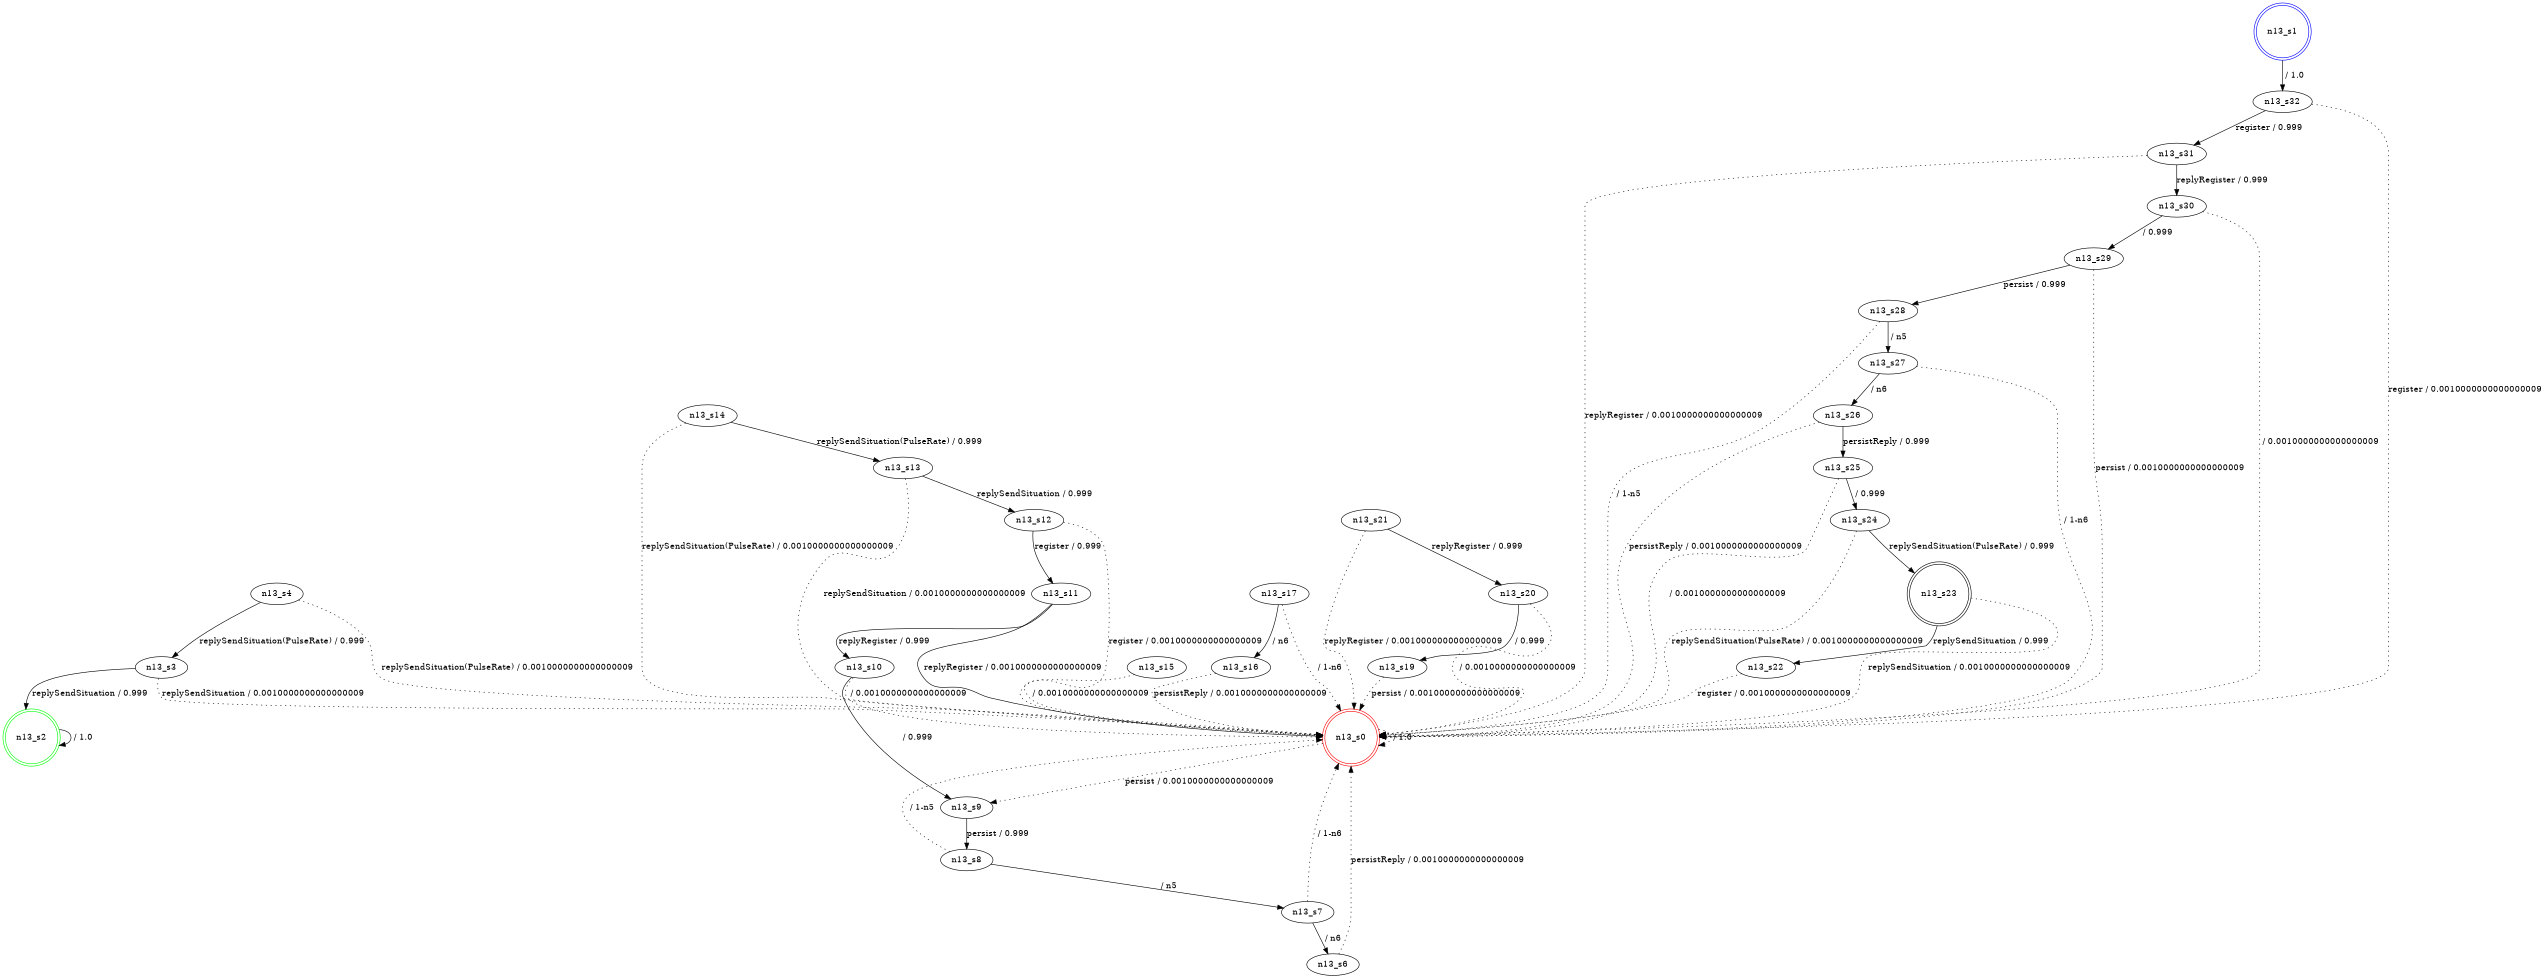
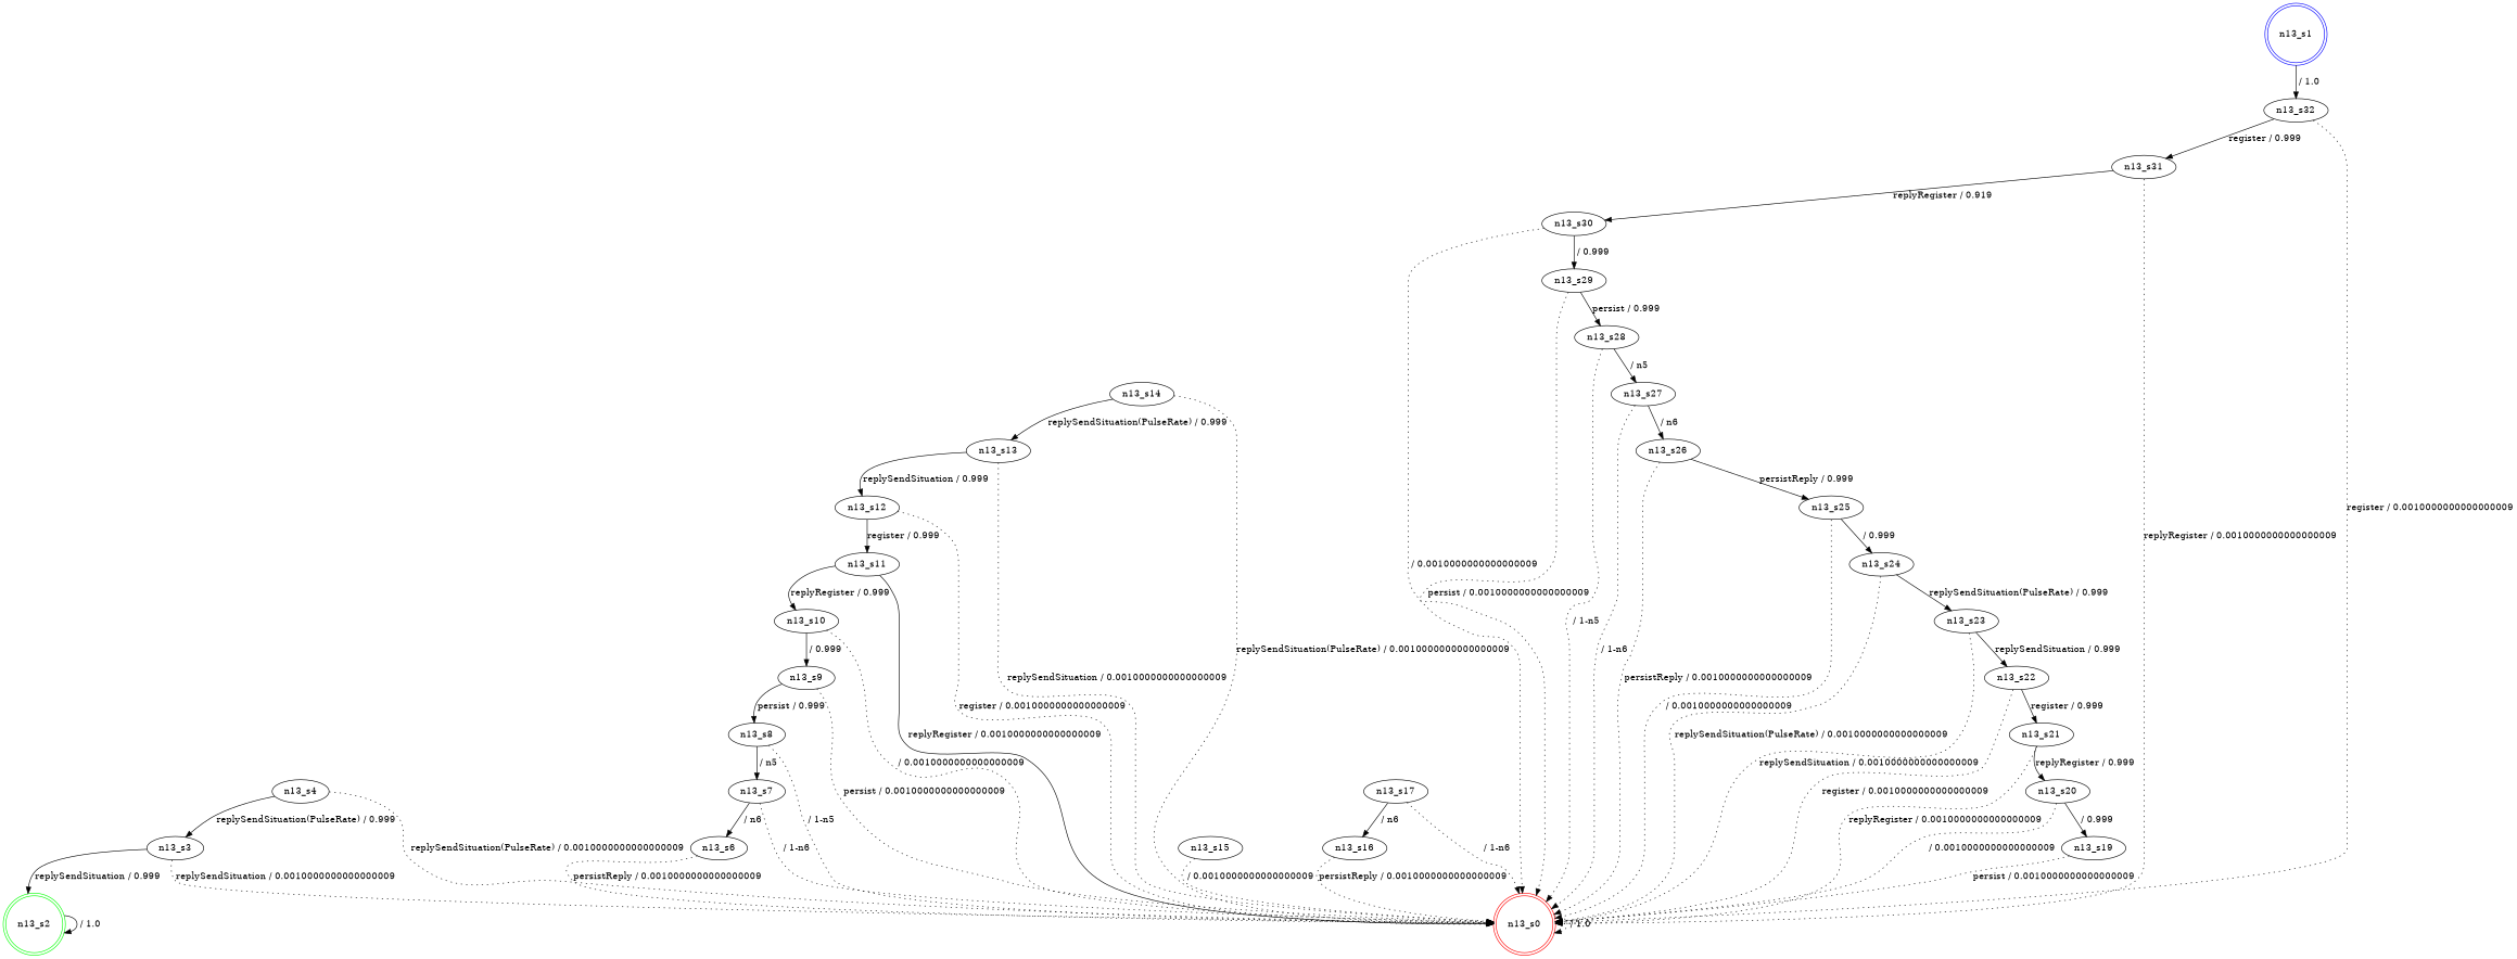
  digraph {
    edge [style=dotted]
    n1 [color=red label=n13_s0 shape=doublecircle]
    n2 [color=blue label=n13_s1 shape=doublecircle]
    n3 [label=n13_s32]
    n4 [label=n13_s31]
    n5 [color=green label=n13_s2 shape=doublecircle]
    n6 [label=n13_s3]
    n7 [label=n13_s4]
    n8 [label=n13_s6]
    n9 [label=n13_s7]
    n10 [label=n13_s8]
    n11 [label=n13_s9]
    n12 [label=n13_s10]
    n13 [label=n13_s11]
    n14 [label=n13_s12]
    n15 [label=n13_s13]
    n16 [label=n13_s14]
    n17 [label=n13_s15]
    n18 [label=n13_s16]
    n19 [label=n13_s17]
    n20 [label=n13_s19]
    n21 [label=n13_s20]
    n22 [label=n13_s21]
    n23 [label=n13_s22]
-   n24 [label=n13_s23 shape=doublecircle]
+   n24 [label=n13_s23]
    n25 [label=n13_s24]
    n26 [label=n13_s25]
    n27 [label=n13_s26]
    n28 [label=n13_s27]
    n29 [label=n13_s28]
    n30 [label=n13_s29]
    n31 [label=n13_s30]
    n1 -> n1 [label=" / 1.0"]
    n2 -> n3 [label=" / 1.0" style=""]
    n3 -> n1 [label="register / 0.0010000000000000009"]
    n3 -> n4 [label="register / 0.999" style=""]
    n4 -> n1 [label="replyRegister / 0.0010000000000000009"]
-   n4 -> n31 [label="replyRegister / 0.999" style=""]
+   n4 -> n31 [label="replyRegister / 0.919" style=""]
    n5 -> n5 [label=" / 1.0" style=""]
    n6 -> n1 [label="replySendSituation / 0.0010000000000000009"]
    n6 -> n5 [label="replySendSituation / 0.999" style=""]
    n7 -> n1 [label="replySendSituation(PulseRate) / 0.0010000000000000009"]
    n7 -> n6 [label="replySendSituation(PulseRate) / 0.999" style=""]
    n8 -> n1 [label="persistReply / 0.0010000000000000009"]
    n9 -> n1 [label=" / 1-n6"]
    n9 -> n8 [label=" / n6" style=""]
    n10 -> n1 [label=" / 1-n5"]
    n10 -> n9 [label=" / n5" style=""]
-   n1 -> n11 [label="persist / 0.0010000000000000009"]
+   n11 -> n1 [label="persist / 0.0010000000000000009"]
    n11 -> n10 [label="persist / 0.999" style=""]
    n12 -> n1 [label=" / 0.0010000000000000009"]
    n12 -> n11 [label=" / 0.999" style=""]
    n13 -> n1 [label="replyRegister / 0.0010000000000000009" style=solid]
    n13 -> n12 [label="replyRegister / 0.999" style=""]
    n14 -> n1 [label="register / 0.0010000000000000009"]
    n14 -> n13 [label="register / 0.999" style=""]
    n15 -> n1 [label="replySendSituation / 0.0010000000000000009"]
    n15 -> n14 [label="replySendSituation / 0.999" style=""]
    n16 -> n1 [label="replySendSituation(PulseRate) / 0.0010000000000000009"]
    n16 -> n15 [label="replySendSituation(PulseRate) / 0.999" style=""]
    n17 -> n1 [label=" / 0.0010000000000000009"]
    n18 -> n1 [label="persistReply / 0.0010000000000000009"]
    n19 -> n1 [label=" / 1-n6"]
    n19 -> n18 [label=" / n6" style=""]
    n20 -> n1 [label="persist / 0.0010000000000000009"]
    n21 -> n1 [label=" / 0.0010000000000000009"]
    n21 -> n20 [label=" / 0.999" style=""]
    n22 -> n1 [label="replyRegister / 0.0010000000000000009"]
    n22 -> n21 [label="replyRegister / 0.999" style=""]
    n23 -> n1 [label="register / 0.0010000000000000009"]
+   n23 -> n22 [label="register / 0.999" style=""]
    n24 -> n1 [label="replySendSituation / 0.0010000000000000009"]
    n24 -> n23 [label="replySendSituation / 0.999" style=""]
    n25 -> n1 [label="replySendSituation(PulseRate) / 0.0010000000000000009"]
    n25 -> n24 [label="replySendSituation(PulseRate) / 0.999" style=""]
    n26 -> n1 [label=" / 0.0010000000000000009"]
    n26 -> n25 [label=" / 0.999" style=""]
    n27 -> n1 [label="persistReply / 0.0010000000000000009"]
    n27 -> n26 [label="persistReply / 0.999" style=""]
    n28 -> n1 [label=" / 1-n6"]
    n28 -> n27 [label=" / n6" style=""]
    n29 -> n1 [label=" / 1-n5"]
    n29 -> n28 [label=" / n5" style=""]
    n30 -> n1 [label="persist / 0.0010000000000000009"]
    n30 -> n29 [label="persist / 0.999" style=""]
    n31 -> n1 [label=" / 0.0010000000000000009"]
    n31 -> n30 [label=" / 0.999" style=""]
  }
